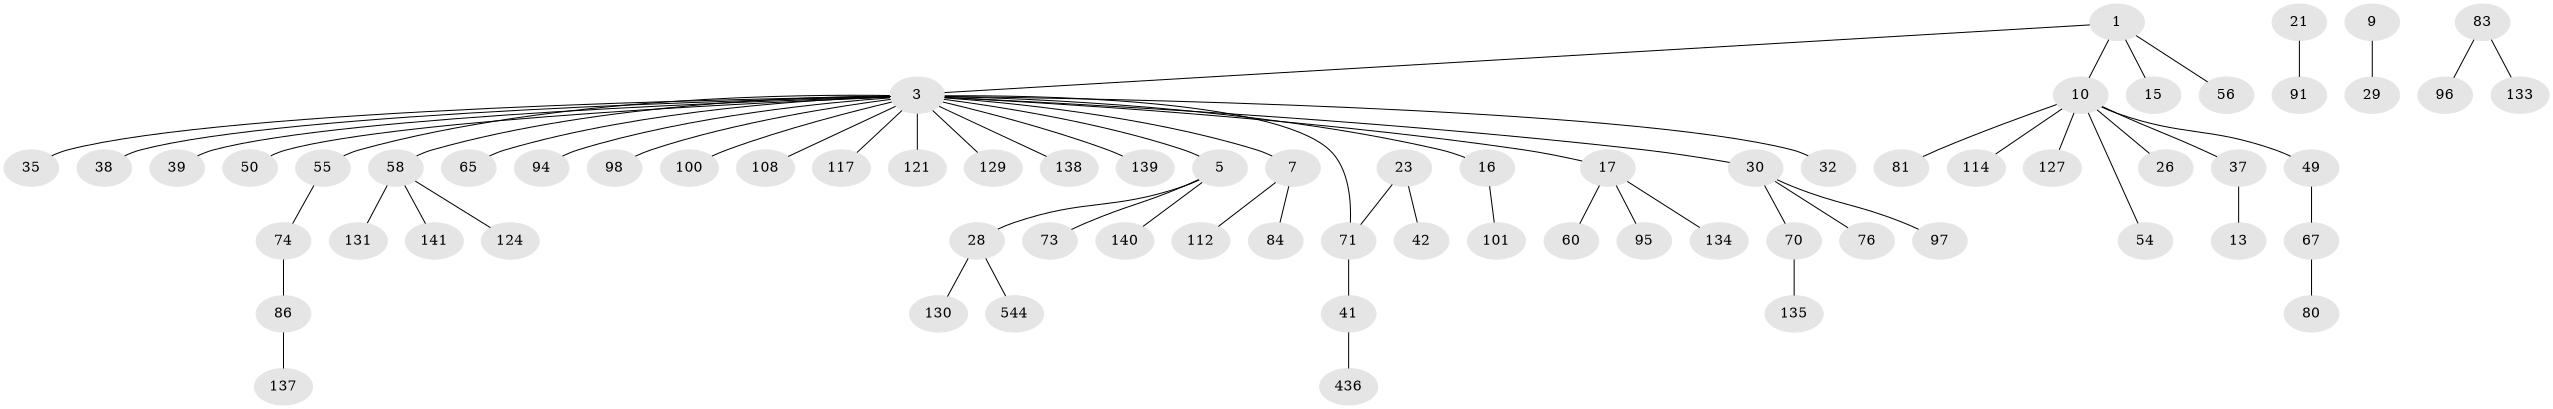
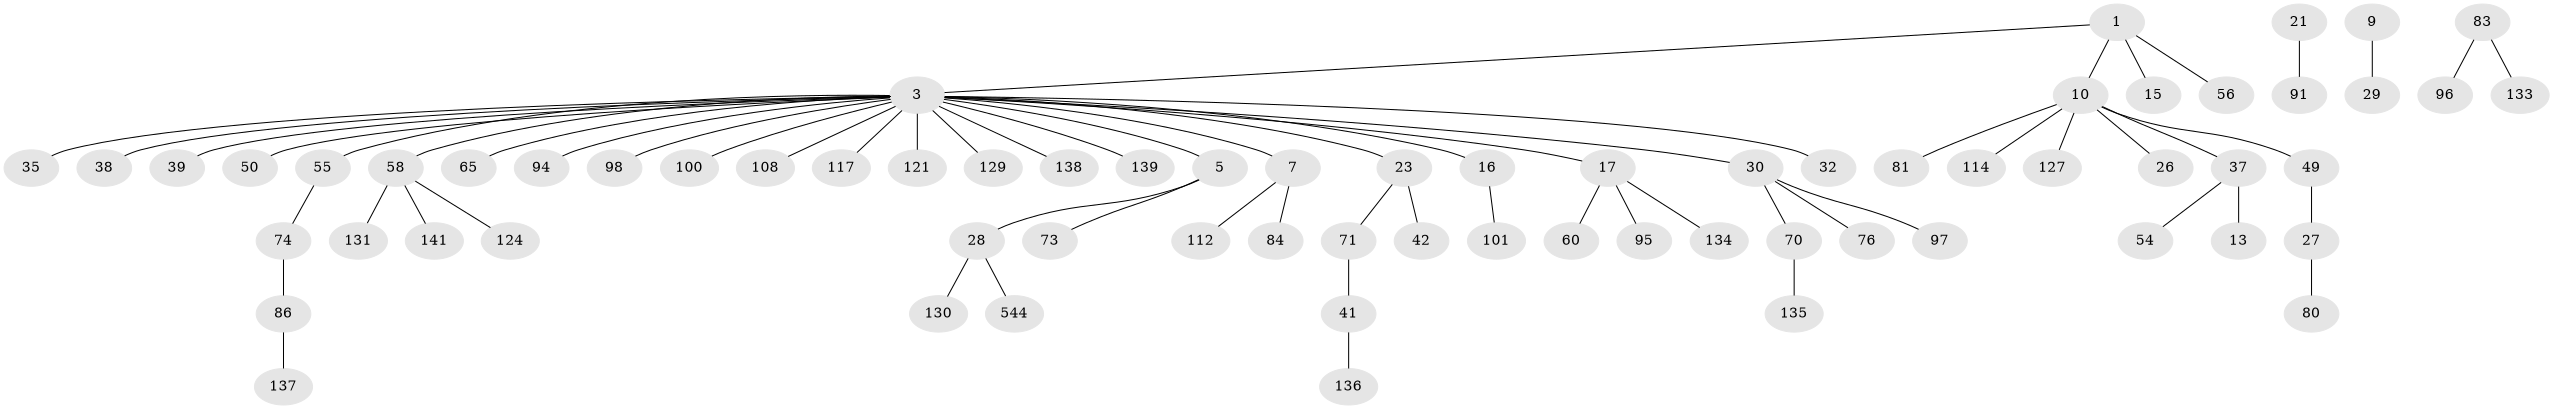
  graph {
    node [color=gray90 style=filled]
    1 [super="+2"]
    3 [super="+4+6"]
    10 [super="+13+77"]
    15 [super="+85"]
    56 [super="+89"]
    5 [super="+72+119"]
    7 [super="+20+27"]
    16
    17 [super="+113+48"]
    23 [super="+34"]
    30 [super="+68+52"]
    32
    35
    38
    39 [super="+47"]
    50
    55 [super="+90+107+57"]
    58 [super="+61+71+116"]
    65
    94 [super="+132"]
    98 [super="+102"]
    100
    108 [super="+123"]
    117
    121
    129
    138
    139
    26
    37
    49 [super="+66"]
    81
    114
    127
    21 [super="+22+45+46+25"]
    91 [super="+110"]
    28 [super="+64"]
    73
-   140
    84 [super="+106"]
    112
    29 [super="+125"]
    9
    101
    60
    95
    134
    n48 [label=71 super="+33"]
    42 [super="+63"]
    70
    76
    97
    74 [super="+126"]
    124 [super="+143"]
    131
    141
    130
    n58 [label=544]
    n59 [label=13]
    54
-   67 [super="+69+88+78"]
+   67 [super="+69+88+78" label=27]
    41
    135
-   136 [label=436]
+   136
    80 [super="+99"]
    83
    96
    133
    86
    137
    1 -- 3
    1 -- 10
    1 -- 15
    1 -- 56
    3 -- 5
    3 -- 7
    3 -- 16
    3 -- 17
-   3 -- n48
+   3 -- 23
    3 -- 30
    3 -- 32
    3 -- 35
    3 -- 38
    3 -- 39
    3 -- 50
    3 -- 55
    3 -- 58
    3 -- 65
    3 -- 94
    3 -- 98
    3 -- 100
    3 -- 108
    3 -- 117
    3 -- 121
    3 -- 129
    3 -- 138
    3 -- 139
    10 -- 26
    10 -- 37
    10 -- 49
    10 -- 81
    10 -- 114
    10 -- 127
    5 -- 28
    5 -- 73
-   5 -- 140
    7 -- 84
    7 -- 112
    16 -- 101
    17 -- 60
    17 -- 95
    17 -- 134
    23 -- n48
    23 -- 42
    30 -- 70
    30 -- 76
    30 -- 97
    55 -- 74
    58 -- 124
    58 -- 131
    58 -- 141
    37 -- n59
-   10 -- 54
+   37 -- 54
    49 -- 67
    21 -- 91
    28 -- 130
    28 -- n58
    9 -- 29
    n48 -- 41
    70 -- 135
    74 -- 86
    67 -- 80
    41 -- 136
    83 -- 96
    83 -- 133
    86 -- 137
  }
